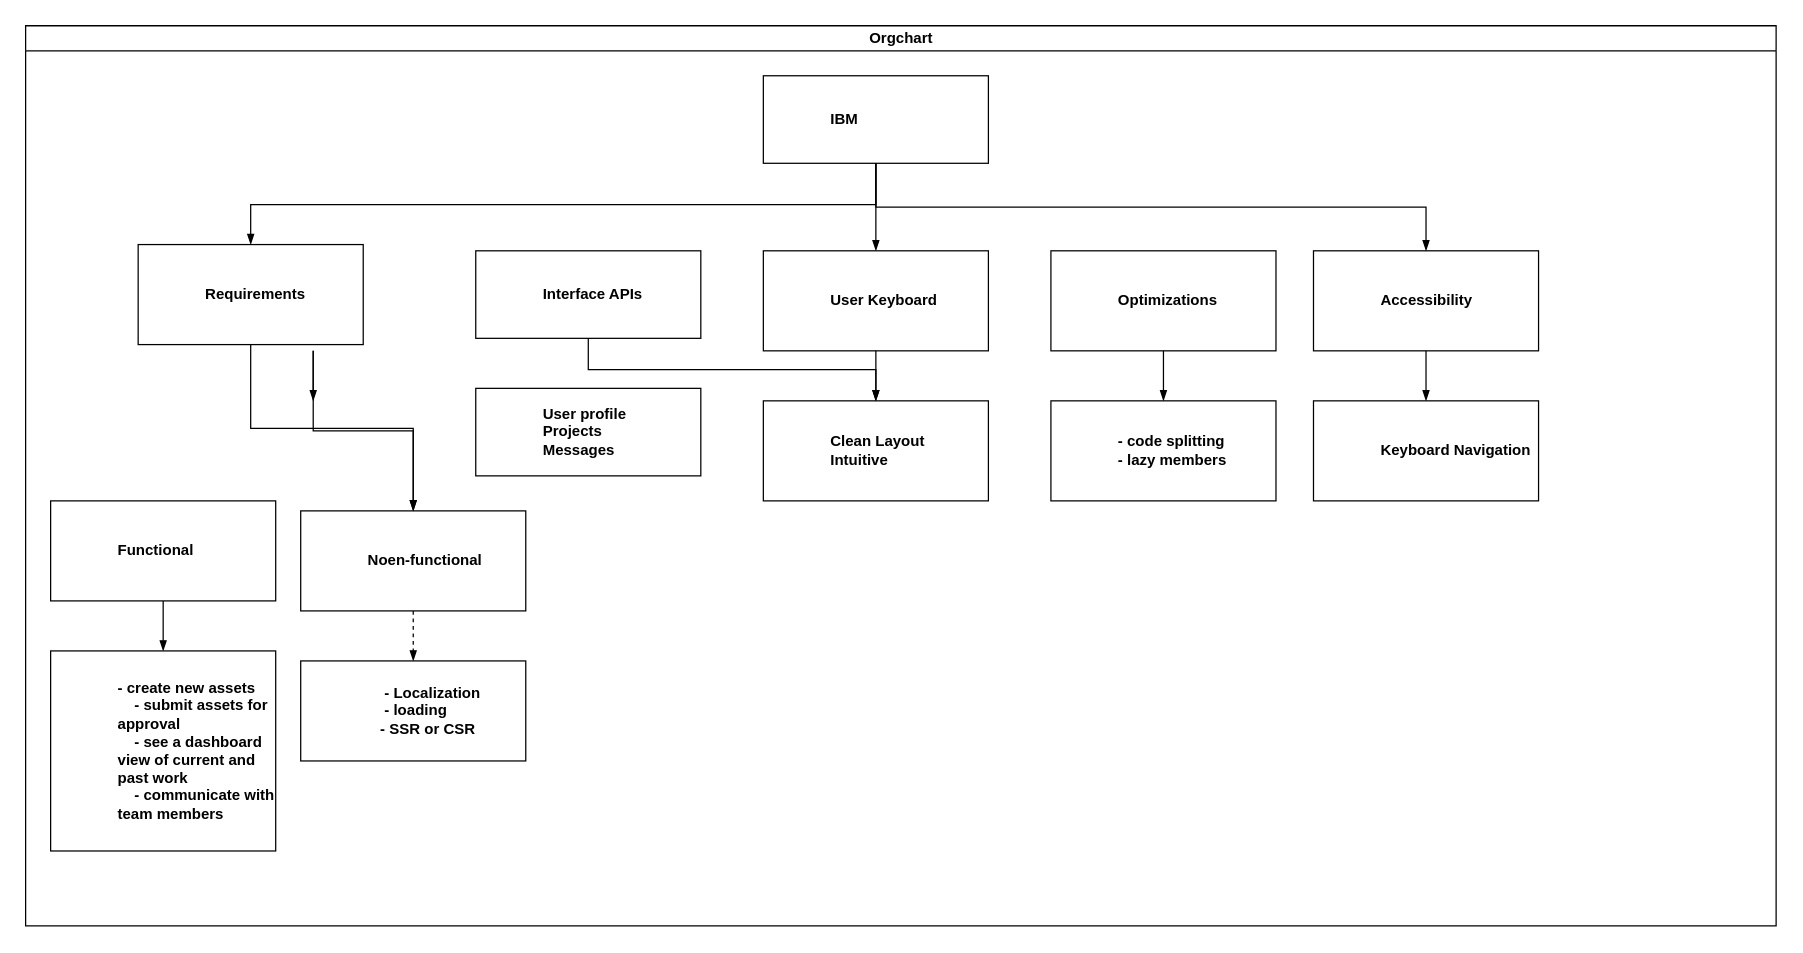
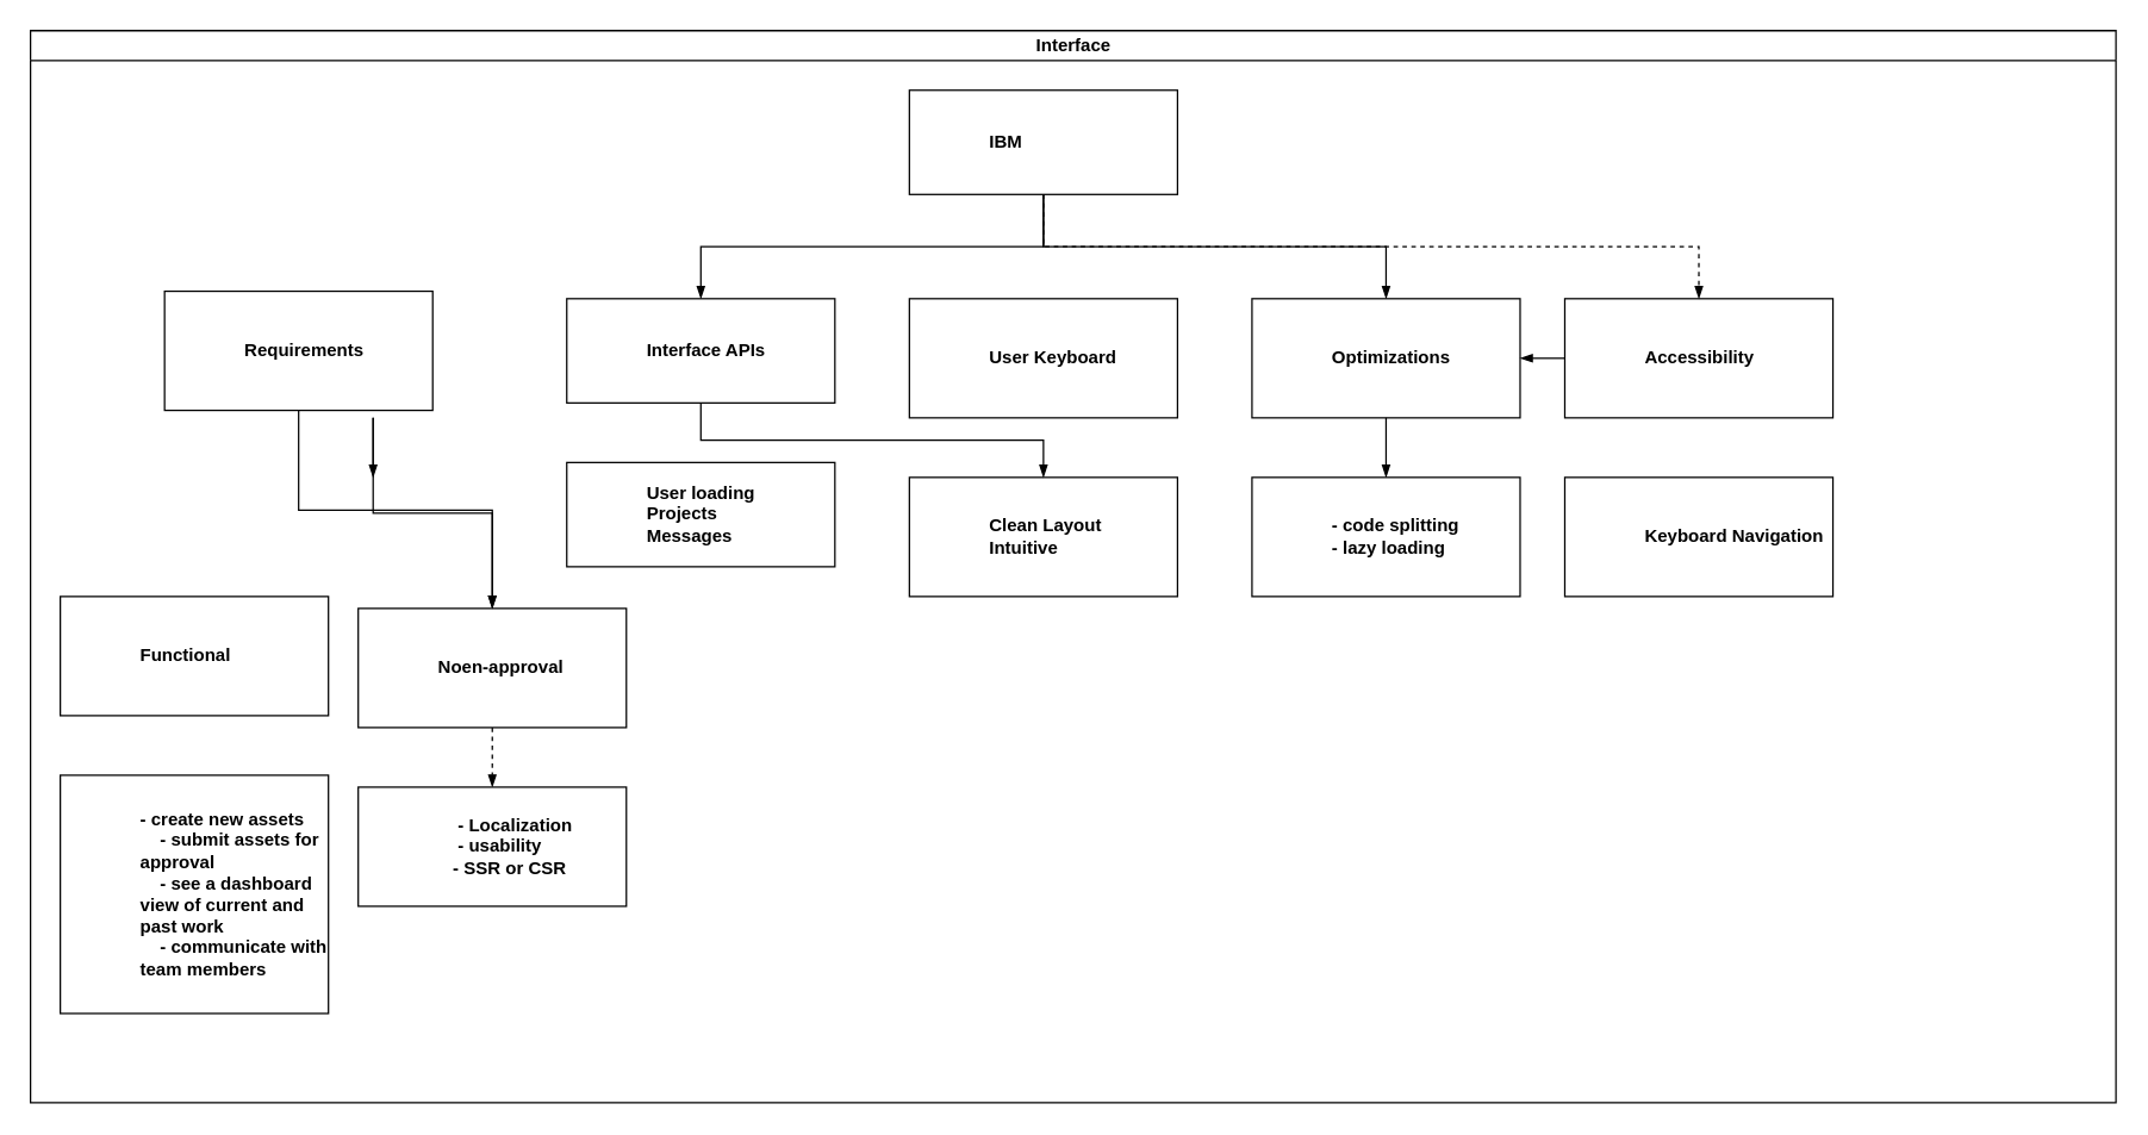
  <mxCell id="0" />
  <mxCell id="1" parent="0" />
- <mxCell id="2" value="Orgchart" style="swimlane;html=1;startSize=20;horizontal=1;containerType=tree;glass=0;movable=1;resizable=1;rotatable=1;deletable=1;editable=1;locked=0;connectable=1;" parent="1" vertex="1"><mxGeometry x="20" y="20" width="1400" height="720" as="geometry" /></mxCell>
+ <mxCell id="2" value="Interface" style="swimlane;html=1;startSize=20;horizontal=1;containerType=tree;glass=0;movable=1;resizable=1;rotatable=1;deletable=1;editable=1;locked=0;connectable=1;" parent="1" vertex="1"><mxGeometry x="20" y="20" width="1400" height="720" as="geometry" /></mxCell>
  <mxCell id="3" value="IBM" style="label;image=https://cdn3.iconfinder.com/data/icons/user-avatars-1/512/users-3-128.png;whiteSpace=wrap;html=1;rounded=0;glass=0;treeMoving=1;treeFolding=1;" parent="2" vertex="1"><mxGeometry x="590" y="40" width="180" height="70" as="geometry" /></mxCell>
- <mxCell id="4" value="" style="endArrow=blockThin;endFill=1;fontSize=11;edgeStyle=elbowEdgeStyle;elbow=vertical;rounded=0;" parent="2" source="3" target="5" edge="1"><mxGeometry relative="1" as="geometry" /></mxCell>
+ <mxCell id="4" value="" style="endArrow=blockThin;endFill=1;fontSize=11;edgeStyle=elbowEdgeStyle;elbow=vertical;rounded=0;" parent="2" source="3" target="6" edge="1"><mxGeometry relative="1" as="geometry" /></mxCell>
  <mxCell id="5" value="Requirements" style="label;image=https://cdn3.iconfinder.com/data/icons/user-avatars-1/512/users-10-3-128.png;whiteSpace=wrap;html=1;rounded=0;glass=0;treeFolding=1;treeMoving=1;" parent="2" vertex="1"><mxGeometry x="90" y="175" width="180" height="80" as="geometry" /></mxCell>
  <mxCell id="6" value="Interface APIs" style="label;image=https://cdn3.iconfinder.com/data/icons/user-avatars-1/512/users-9-2-128.png;whiteSpace=wrap;html=1;rounded=0;glass=0;treeFolding=1;treeMoving=1;" parent="2" vertex="1"><mxGeometry x="360" y="180" width="180" height="70" as="geometry" /></mxCell>
- <mxCell id="7" value="" style="endArrow=blockThin;endFill=1;fontSize=11;edgeStyle=elbowEdgeStyle;elbow=vertical;rounded=0;" parent="2" source="3" target="8" edge="1"><mxGeometry relative="1" as="geometry" /></mxCell>
+ <mxCell id="7" value="" style="endArrow=blockThin;endFill=1;fontSize=11;edgeStyle=elbowEdgeStyle;elbow=vertical;rounded=0;" parent="2" source="3" target="12" edge="1"><mxGeometry relative="1" as="geometry" /></mxCell>
  <mxCell id="8" value="User Keyboard" style="label;image=https://cdn3.iconfinder.com/data/icons/user-avatars-1/512/users-2-128.png;whiteSpace=wrap;html=1;rounded=0;glass=0;" parent="2" vertex="1"><mxGeometry x="590" y="180" width="180" height="80" as="geometry" /></mxCell>
  <mxCell id="9" value="" style="endArrow=blockThin;endFill=1;fontSize=11;edgeStyle=elbowEdgeStyle;elbow=vertical;rounded=0;" edge="1" parent="2"><mxGeometry relative="1" as="geometry"><mxPoint x="230" y="260" as="sourcePoint" /><mxPoint x="230" y="300" as="targetPoint" /></mxGeometry></mxCell>
  <mxCell id="10" value="" style="endArrow=blockThin;endFill=1;fontSize=11;edgeStyle=elbowEdgeStyle;elbow=vertical;rounded=0;" edge="1" target="11" parent="2"><mxGeometry relative="1" as="geometry"><mxPoint x="230" y="260" as="sourcePoint" /></mxGeometry></mxCell>
- <mxCell id="11" value="Noen-functional" style="label;image=https://cdn3.iconfinder.com/data/icons/user-avatars-1/512/users-10-3-128.png;whiteSpace=wrap;html=1;rounded=0;glass=0;treeFolding=1;treeMoving=1;" vertex="1" parent="2"><mxGeometry x="220" y="388" width="180" height="80" as="geometry" /></mxCell>
+ <mxCell id="11" value="Noen-approval" style="label;image=https://cdn3.iconfinder.com/data/icons/user-avatars-1/512/users-10-3-128.png;whiteSpace=wrap;html=1;rounded=0;glass=0;treeFolding=1;treeMoving=1;" vertex="1" parent="2"><mxGeometry x="220" y="388" width="180" height="80" as="geometry" /></mxCell>
  <mxCell id="12" value="Optimizations" style="label;image=https://cdn3.iconfinder.com/data/icons/user-avatars-1/512/users-2-128.png;whiteSpace=wrap;html=1;rounded=0;glass=0;" vertex="1" parent="2"><mxGeometry x="820" y="180" width="180" height="80" as="geometry" /></mxCell>
  <mxCell id="13" value="Accessibility" style="label;image=https://cdn3.iconfinder.com/data/icons/user-avatars-1/512/users-2-128.png;whiteSpace=wrap;html=1;rounded=0;glass=0;" vertex="1" parent="2"><mxGeometry x="1030" y="180" width="180" height="80" as="geometry" /></mxCell>
- <mxCell id="14" value="" style="endArrow=blockThin;endFill=1;fontSize=11;edgeStyle=elbowEdgeStyle;elbow=vertical;rounded=0;" edge="1" parent="2" source="3" target="13"><mxGeometry relative="1" as="geometry"><mxPoint x="460" y="120" as="sourcePoint" /><mxPoint x="910" y="180" as="targetPoint" /></mxGeometry></mxCell>
+ <mxCell id="14" value="" style="endArrow=blockThin;endFill=1;fontSize=11;edgeStyle=elbowEdgeStyle;elbow=vertical;rounded=0;dashed=1;" edge="1" parent="2" source="3" target="13"><mxGeometry relative="1" as="geometry"><mxPoint x="460" y="120" as="sourcePoint" /><mxPoint x="910" y="180" as="targetPoint" /></mxGeometry></mxCell>
  <mxCell id="15" value="" style="endArrow=blockThin;endFill=1;fontSize=11;edgeStyle=elbowEdgeStyle;elbow=vertical;rounded=0;" edge="1" target="16" source="12" parent="2"><mxGeometry relative="1" as="geometry"><mxPoint x="750" y="182" as="sourcePoint" /><mxPoint x="750" y="252" as="targetPoint" /></mxGeometry></mxCell>
- <mxCell id="16" value="&lt;div&gt;- code splitting&lt;/div&gt;&lt;div&gt;&lt;span style=&quot;font-size: 12px;&quot;&gt;- lazy members&lt;/span&gt;&lt;/div&gt;" style="label;image=https://cdn3.iconfinder.com/data/icons/user-avatars-1/512/users-2-128.png;whiteSpace=wrap;html=1;rounded=0;glass=0;" vertex="1" parent="2"><mxGeometry x="820" y="300" width="180" height="80" as="geometry" /></mxCell>
- <mxCell id="17" value="" style="endArrow=blockThin;endFill=1;fontSize=11;edgeStyle=elbowEdgeStyle;elbow=vertical;rounded=0;" edge="1" target="18" source="13" parent="2"><mxGeometry relative="1" as="geometry"><mxPoint x="750" y="182" as="sourcePoint" /><mxPoint x="980" y="252" as="targetPoint" /></mxGeometry></mxCell>
+ <mxCell id="16" value="&lt;div&gt;- code splitting&lt;/div&gt;&lt;div&gt;&lt;span style=&quot;font-size: 12px;&quot;&gt;- lazy loading&lt;/span&gt;&lt;/div&gt;" style="label;image=https://cdn3.iconfinder.com/data/icons/user-avatars-1/512/users-2-128.png;whiteSpace=wrap;html=1;rounded=0;glass=0;" vertex="1" parent="2"><mxGeometry x="820" y="300" width="180" height="80" as="geometry" /></mxCell>
+ <mxCell id="17" value="" style="endArrow=blockThin;endFill=1;fontSize=11;edgeStyle=elbowEdgeStyle;elbow=vertical;rounded=0;" edge="1" target="12" source="13" parent="2"><mxGeometry relative="1" as="geometry"><mxPoint x="750" y="182" as="sourcePoint" /><mxPoint x="980" y="252" as="targetPoint" /></mxGeometry></mxCell>
  <mxCell id="18" value="Keyboard Navigation" style="label;image=https://cdn3.iconfinder.com/data/icons/user-avatars-1/512/users-2-128.png;whiteSpace=wrap;html=1;rounded=0;glass=0;" vertex="1" parent="2"><mxGeometry x="1030" y="300" width="180" height="80" as="geometry" /></mxCell>
- <mxCell id="19" value="" style="endArrow=blockThin;endFill=1;fontSize=11;edgeStyle=elbowEdgeStyle;elbow=vertical;rounded=0;" edge="1" target="20" source="8" parent="2"><mxGeometry relative="1" as="geometry"><mxPoint x="750" y="182" as="sourcePoint" /></mxGeometry></mxCell>
  <mxCell id="20" value="Clean Layout&lt;br&gt;Intuitive" style="label;image=https://cdn3.iconfinder.com/data/icons/user-avatars-1/512/users-2-128.png;whiteSpace=wrap;html=1;rounded=0;glass=0;" vertex="1" parent="2"><mxGeometry x="590" y="300" width="180" height="80" as="geometry" /></mxCell>
  <mxCell id="21" value="" style="endArrow=blockThin;endFill=1;fontSize=11;edgeStyle=elbowEdgeStyle;elbow=vertical;rounded=0;" edge="1" target="20" source="6" parent="2"><mxGeometry relative="1" as="geometry"><mxPoint x="740" y="182" as="sourcePoint" /></mxGeometry></mxCell>
- <mxCell id="22" value="User profile&lt;br&gt;Projects&lt;br&gt;Messages" style="label;image=https://cdn3.iconfinder.com/data/icons/user-avatars-1/512/users-9-2-128.png;whiteSpace=wrap;html=1;rounded=0;glass=0;treeFolding=1;treeMoving=1;" vertex="1" parent="2"><mxGeometry x="360" y="290" width="180" height="70" as="geometry" /></mxCell>
+ <mxCell id="22" value="User loading&lt;br&gt;Projects&lt;br&gt;Messages" style="label;image=https://cdn3.iconfinder.com/data/icons/user-avatars-1/512/users-9-2-128.png;whiteSpace=wrap;html=1;rounded=0;glass=0;treeFolding=1;treeMoving=1;" vertex="1" parent="2"><mxGeometry x="360" y="290" width="180" height="70" as="geometry" /></mxCell>
  <mxCell id="23" value="" style="endArrow=blockThin;endFill=1;fontSize=11;edgeStyle=elbowEdgeStyle;elbow=vertical;rounded=0;" edge="1" target="11" source="5" parent="2"><mxGeometry relative="1" as="geometry"><mxPoint x="720" y="182" as="sourcePoint" /></mxGeometry></mxCell>
  <mxCell id="24" value="Functional" style="label;image=https://cdn3.iconfinder.com/data/icons/user-avatars-1/512/users-10-3-128.png;whiteSpace=wrap;html=1;rounded=0;glass=0;treeFolding=1;treeMoving=1;" vertex="1" parent="2"><mxGeometry x="20" y="380" width="180" height="80" as="geometry" /></mxCell>
- <mxCell id="25" value="" style="endArrow=blockThin;endFill=1;fontSize=11;edgeStyle=elbowEdgeStyle;elbow=vertical;rounded=0;" edge="1" target="26" source="24" parent="2"><mxGeometry relative="1" as="geometry"><mxPoint x="220" y="327" as="sourcePoint" /></mxGeometry></mxCell>
  <mxCell id="26" value="&lt;div&gt;- create new assets&lt;/div&gt;&lt;div&gt;&lt;span style=&quot;font-size: 12px;&quot;&gt;&lt;span style=&quot;&quot;&gt;&lt;span style=&quot;white-space: pre;&quot;&gt;&amp;nbsp;&amp;nbsp;&amp;nbsp;&amp;nbsp;&lt;/span&gt;&lt;/span&gt;- submit assets for approval&lt;/span&gt;&lt;/div&gt;&lt;div&gt;&lt;span style=&quot;font-size: 12px;&quot;&gt;&lt;span style=&quot;&quot;&gt;&lt;span style=&quot;white-space: pre;&quot;&gt;&amp;nbsp;&amp;nbsp;&amp;nbsp;&amp;nbsp;&lt;/span&gt;&lt;/span&gt;- see a dashboard view of current and past work&lt;/span&gt;&lt;/div&gt;&lt;div&gt;&lt;span style=&quot;font-size: 12px;&quot;&gt;&lt;span style=&quot;&quot;&gt;&lt;span style=&quot;white-space: pre;&quot;&gt;&amp;nbsp;&amp;nbsp;&amp;nbsp;&amp;nbsp;&lt;/span&gt;&lt;/span&gt;- communicate with team members&lt;/span&gt;&lt;/div&gt;" style="label;image=https://cdn3.iconfinder.com/data/icons/user-avatars-1/512/users-10-3-128.png;whiteSpace=wrap;html=1;rounded=0;glass=0;treeFolding=1;treeMoving=1;" vertex="1" parent="2"><mxGeometry x="20" y="500" width="180" height="160" as="geometry" /></mxCell>
  <mxCell id="27" value="" style="endArrow=blockThin;endFill=1;fontSize=11;edgeStyle=elbowEdgeStyle;elbow=vertical;rounded=0;dashed=1;" edge="1" target="28" source="11" parent="2"><mxGeometry relative="1" as="geometry"><mxPoint x="270" y="332" as="sourcePoint" /></mxGeometry></mxCell>
- <mxCell id="28" value="&lt;div&gt;&amp;nbsp; &amp;nbsp; - Localization&lt;/div&gt;&lt;div&gt;&lt;span style=&quot;font-size: 12px;&quot;&gt;&lt;span style=&quot;&quot;&gt;&lt;span style=&quot;white-space: pre;&quot;&gt;&amp;nbsp;&amp;nbsp;&amp;nbsp;&amp;nbsp;&lt;/span&gt;&lt;/span&gt;- loading&lt;/span&gt;&lt;/div&gt;&lt;div&gt;&lt;span style=&quot;background-color: initial;&quot;&gt;&lt;span style=&quot;white-space: pre;&quot;&gt;&amp;nbsp;&amp;nbsp;&amp;nbsp;&lt;/span&gt;&lt;/span&gt;&lt;span style=&quot;background-color: initial;&quot;&gt;- SSR or CSR&lt;/span&gt;&lt;/div&gt;" style="label;image=https://cdn3.iconfinder.com/data/icons/user-avatars-1/512/users-10-3-128.png;whiteSpace=wrap;html=1;rounded=0;glass=0;treeFolding=1;treeMoving=1;" vertex="1" parent="2"><mxGeometry x="220" y="508" width="180" height="80" as="geometry" /></mxCell>
+ <mxCell id="28" value="&lt;div&gt;&amp;nbsp; &amp;nbsp; - Localization&lt;/div&gt;&lt;div&gt;&lt;span style=&quot;font-size: 12px;&quot;&gt;&lt;span style=&quot;&quot;&gt;&lt;span style=&quot;white-space: pre;&quot;&gt;&amp;nbsp;&amp;nbsp;&amp;nbsp;&amp;nbsp;&lt;/span&gt;&lt;/span&gt;- usability&lt;/span&gt;&lt;/div&gt;&lt;div&gt;&lt;span style=&quot;background-color: initial;&quot;&gt;&lt;span style=&quot;white-space: pre;&quot;&gt;&amp;nbsp;&amp;nbsp;&amp;nbsp;&lt;/span&gt;&lt;/span&gt;&lt;span style=&quot;background-color: initial;&quot;&gt;- SSR or CSR&lt;/span&gt;&lt;/div&gt;" style="label;image=https://cdn3.iconfinder.com/data/icons/user-avatars-1/512/users-10-3-128.png;whiteSpace=wrap;html=1;rounded=0;glass=0;treeFolding=1;treeMoving=1;" vertex="1" parent="2"><mxGeometry x="220" y="508" width="180" height="80" as="geometry" /></mxCell>
